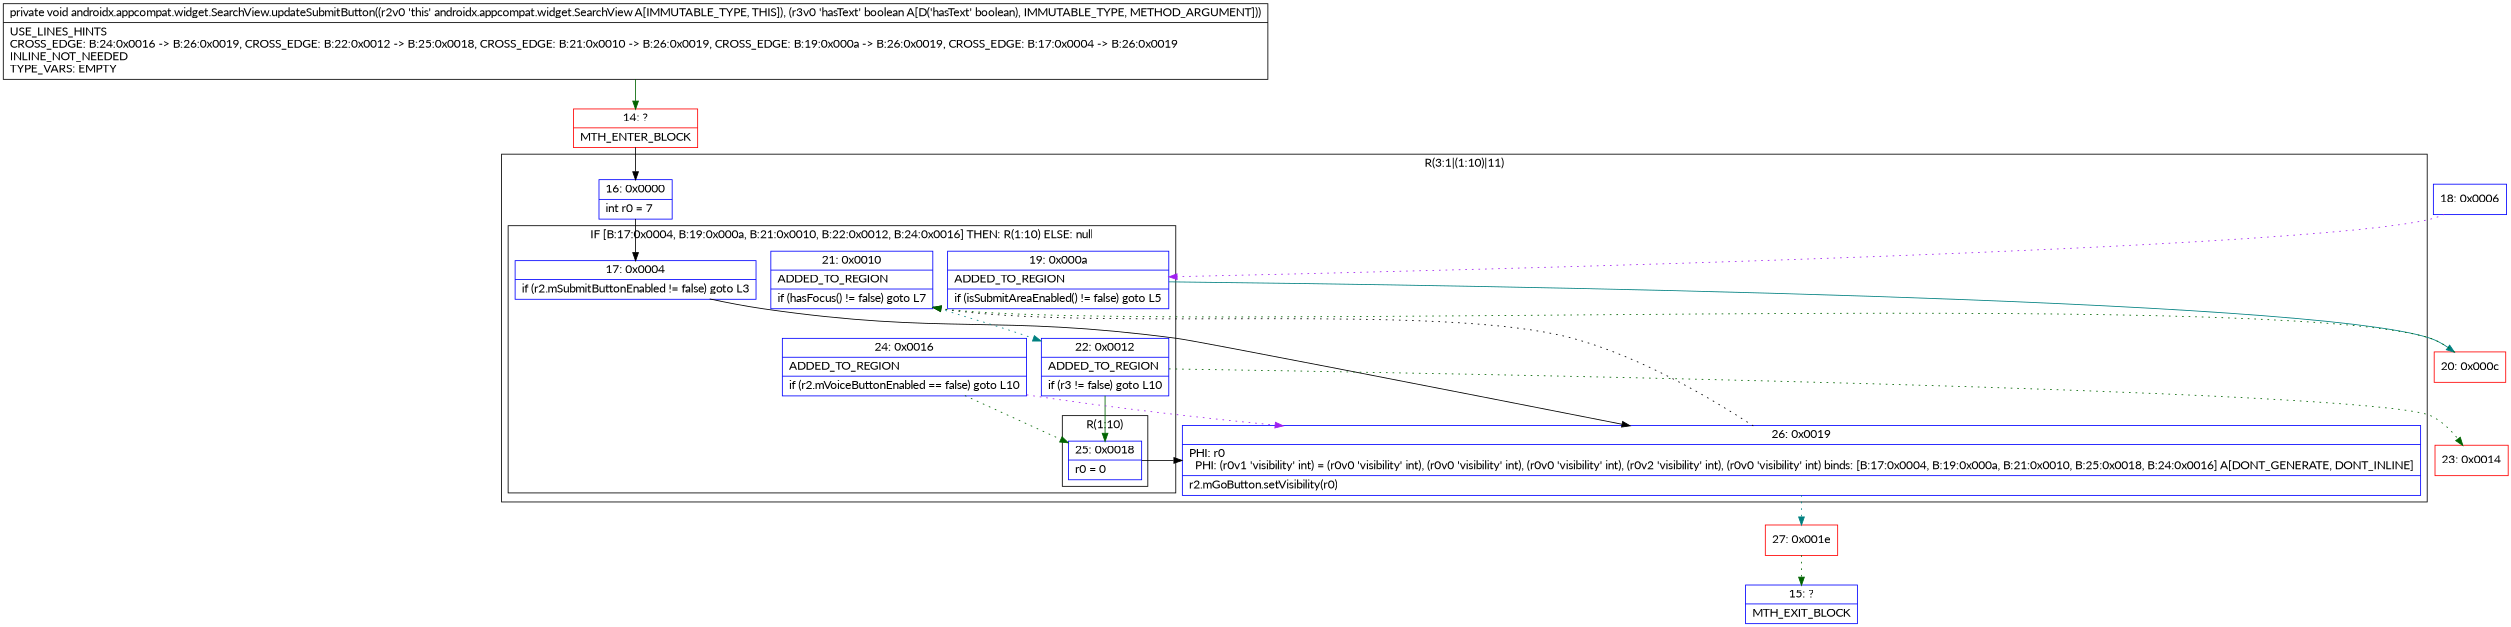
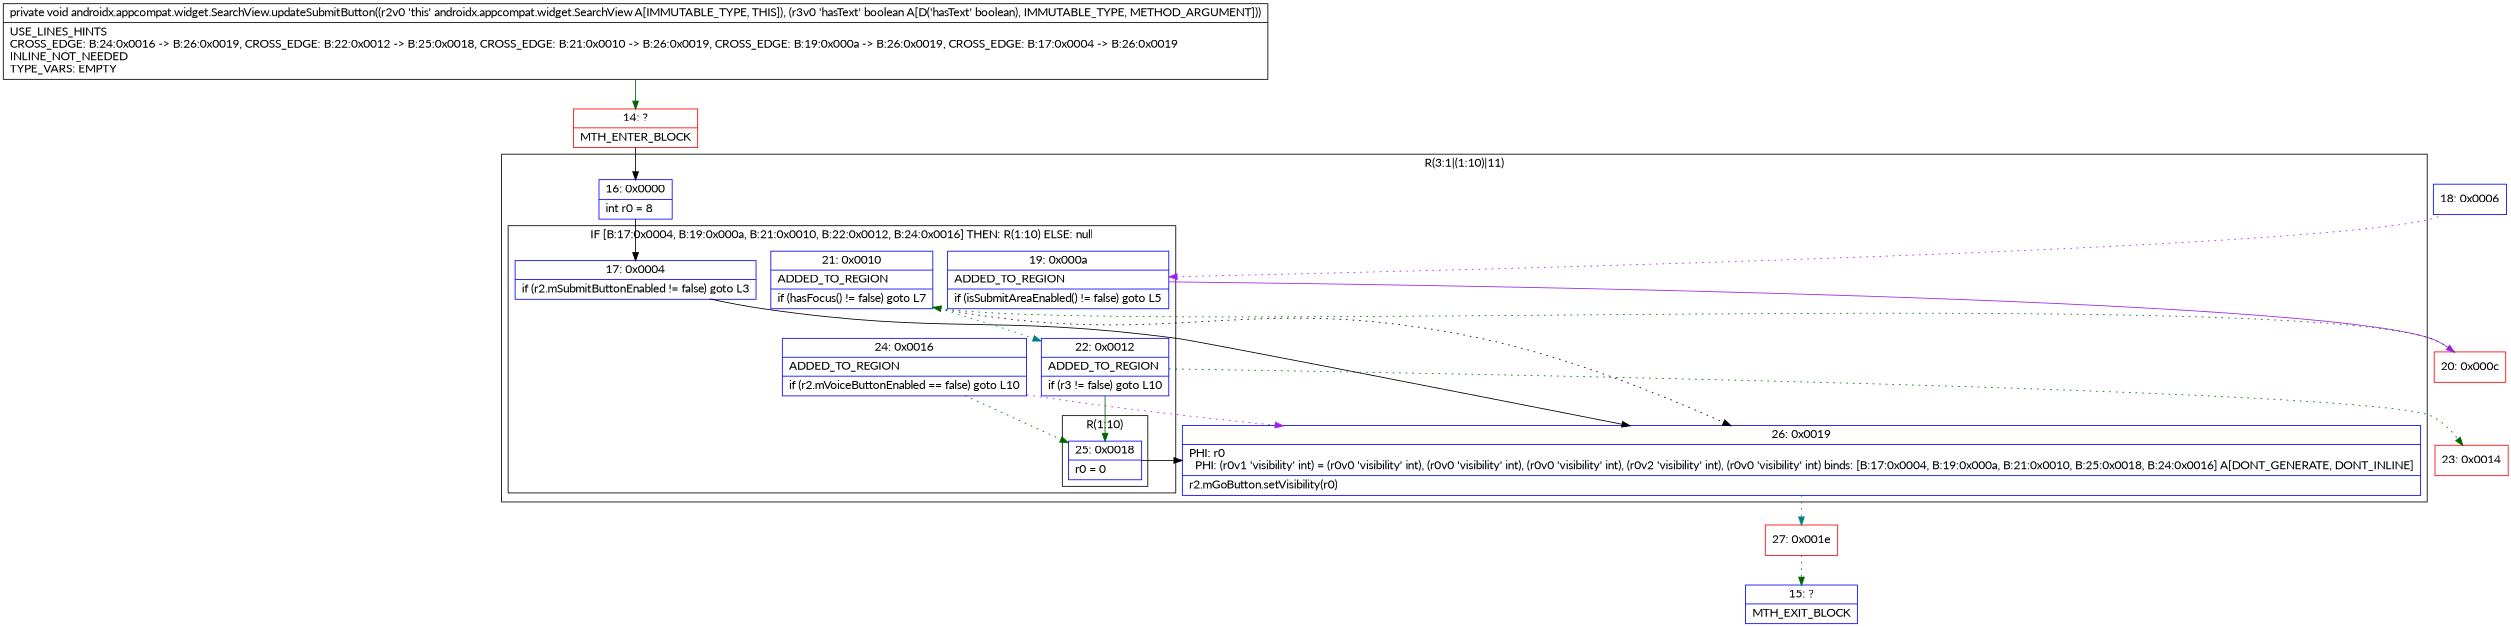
  digraph {
    fontname=Lato
    node [color=blue fontname=Lato shape=record]
    edge [color=darkgreen fontname=Lato style=dotted]
    n1 [label="{25\:\ 0x0018|r0 = 0\l}"]
    n2 [label="{17\:\ 0x0004|if (r2.mSubmitButtonEnabled != false) goto L3\l}"]
    n3 [label="{19\:\ 0x000a|ADDED_TO_REGION\l|if (isSubmitAreaEnabled() != false) goto L5\l}"]
    n4 [label="{21\:\ 0x0010|ADDED_TO_REGION\l|if (hasFocus() != false) goto L7\l}"]
    n5 [label="{22\:\ 0x0012|ADDED_TO_REGION\l|if (r3 != false) goto L10\l}"]
    n6 [label="{24\:\ 0x0016|ADDED_TO_REGION\l|if (r2.mVoiceButtonEnabled == false) goto L10\l}"]
-   n7 [label="{16\:\ 0x0000|int r0 = 7\l}"]
+   n7 [label="{16\:\ 0x0000|int r0 = 8\l}"]
    n8 [label="{26\:\ 0x0019|PHI: r0 \l  PHI: (r0v1 'visibility' int) = (r0v0 'visibility' int), (r0v0 'visibility' int), (r0v0 'visibility' int), (r0v2 'visibility' int), (r0v0 'visibility' int) binds: [B:17:0x0004, B:19:0x000a, B:21:0x0010, B:25:0x0018, B:24:0x0016] A[DONT_GENERATE, DONT_INLINE]\l|r2.mGoButton.setVisibility(r0)\l}"]
    n9 [color=red label="{20\:\ 0x000c}"]
    n10 [color=red label="{23\:\ 0x0014}"]
    n11 [color=red label="{27\:\ 0x001e}"]
    n12 [label="{18\:\ 0x0006}"]
    n13 [label="{15\:\ ?|MTH_EXIT_BLOCK\l}"]
    n14 [color=red label="{14\:\ ?|MTH_ENTER_BLOCK\l}"]
    n15 [label="{private void androidx.appcompat.widget.SearchView.updateSubmitButton((r2v0 'this' androidx.appcompat.widget.SearchView A[IMMUTABLE_TYPE, THIS]), (r3v0 'hasText' boolean A[D('hasText' boolean), IMMUTABLE_TYPE, METHOD_ARGUMENT]))  | USE_LINES_HINTS\lCROSS_EDGE: B:24:0x0016 \-\> B:26:0x0019, CROSS_EDGE: B:22:0x0012 \-\> B:25:0x0018, CROSS_EDGE: B:21:0x0010 \-\> B:26:0x0019, CROSS_EDGE: B:19:0x000a \-\> B:26:0x0019, CROSS_EDGE: B:17:0x0004 \-\> B:26:0x0019\lINLINE_NOT_NEEDED\lTYPE_VARS: EMPTY\l}" color=""]
    subgraph cluster_1 {
      label="R(3:1|(1:10)|11)"
      n7
      n8
      subgraph cluster_2 {
        label="IF [B:17:0x0004, B:19:0x000a, B:21:0x0010, B:22:0x0012, B:24:0x0016] THEN: R(1:10) ELSE: null"
        n2
        n3
        n4
        n5
        n6
        subgraph cluster_3 {
          label="R(1:10)"
          n1
        }
      }
    }
    n1 -> n8 [color=black style=solid]
    n2 -> n8 [color=black style=solid]
-   n3 -> n9 [color=teal style=solid]
+   n3 -> n9 [color=purple style=solid]
    n4 -> n5 [color=teal]
-   n8 -> n4 [color=black]
+   n4 -> n8 [color=black]
    n5 -> n1 [style=solid]
    n5 -> n10
    n6 -> n1
    n6 -> n8 [color=purple]
    n7 -> n2 [color=black style=solid]
    n8 -> n11 [color=teal]
    n9 -> n4
    n11 -> n13
    n12 -> n3 [color=purple]
    n14 -> n7 [color=black style=solid]
    n15 -> n14 [style=solid]
  }
